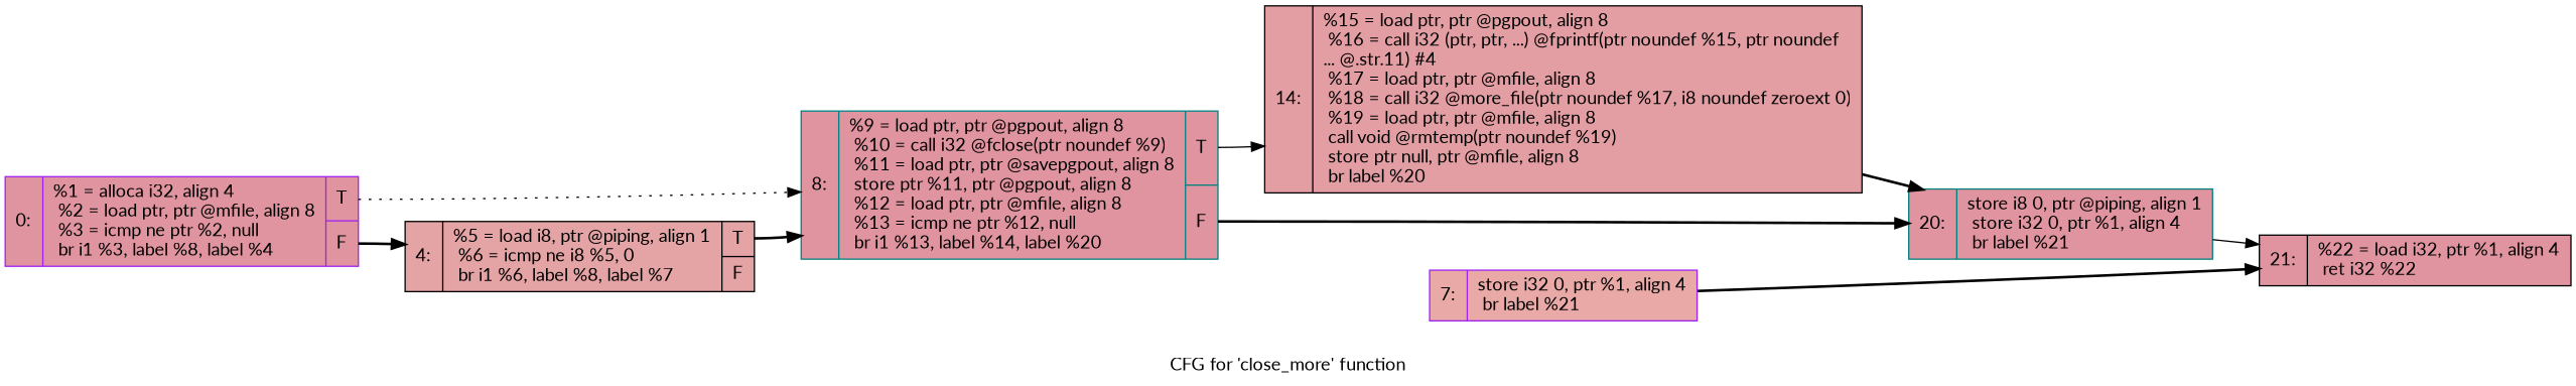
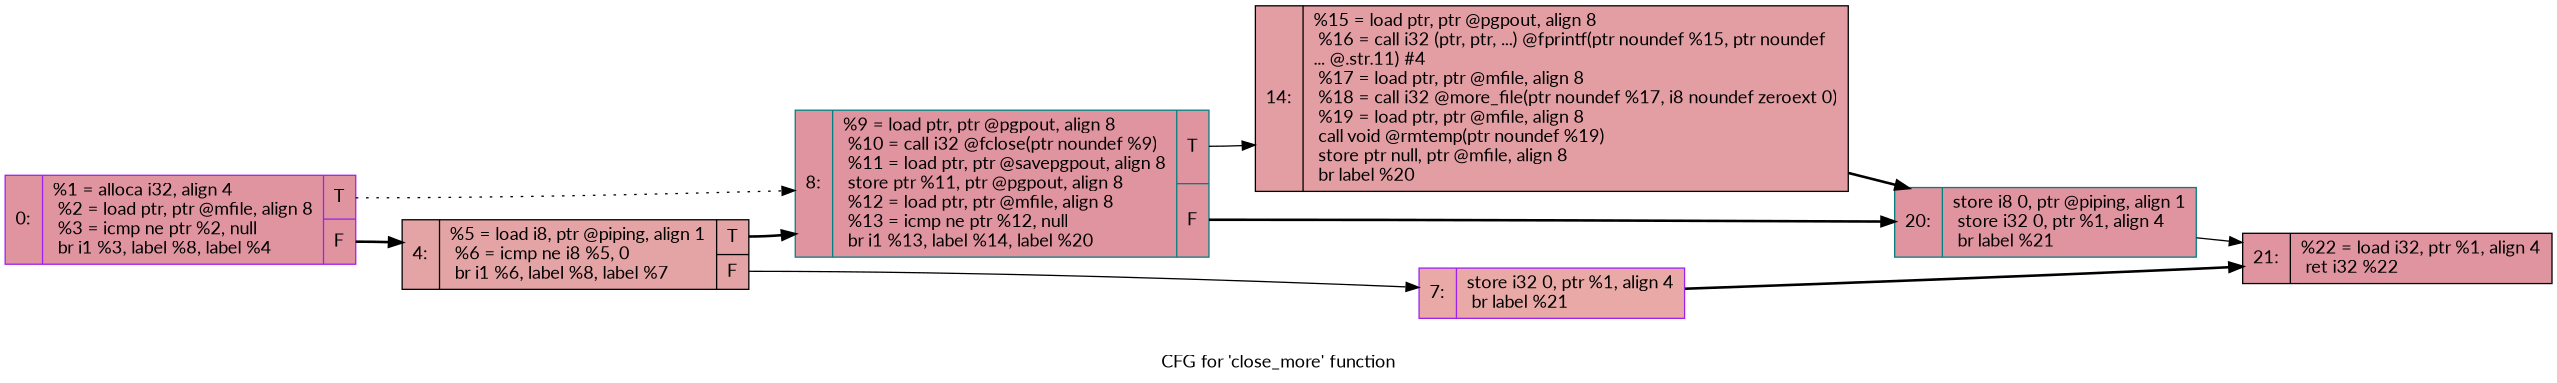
  digraph {
    label="CFG for 'close_more' function"
    rankdir=LR
    fontname=Lato
    node [color=black fillcolor="#b70d2870" fontname=Lato shape=record style=filled]
    edge [style=bold fontname=Lato]
    n1 [color=purple label="{0:\l|  %1 = alloca i32, align 4\l  %2 = load ptr, ptr @mfile, align 8\l  %3 = icmp ne ptr %2, null\l  br i1 %3, label %8, label %4\l|{<s0>T|<s1>F}}"]
    n2 [color=teal label="{8:\l|  %9 = load ptr, ptr @pgpout, align 8\l  %10 = call i32 @fclose(ptr noundef %9)\l  %11 = load ptr, ptr @savepgpout, align 8\l  store ptr %11, ptr @pgpout, align 8\l  %12 = load ptr, ptr @mfile, align 8\l  %13 = icmp ne ptr %12, null\l  br i1 %13, label %14, label %20\l|{<s0>T|<s1>F}}"]
    n3 [fillcolor="#c32e3170" label="{4:\l|  %5 = load i8, ptr @piping, align 1\l  %6 = icmp ne i8 %5, 0\l  br i1 %6, label %8, label %7\l|{<s0>T|<s1>F}}"]
    n4 [fillcolor="#be242e70" label="{14:\l|  %15 = load ptr, ptr @pgpout, align 8\l  %16 = call i32 (ptr, ptr, ...) @fprintf(ptr noundef %15, ptr noundef\l... @.str.11) #4\l  %17 = load ptr, ptr @mfile, align 8\l  %18 = call i32 @more_file(ptr noundef %17, i8 noundef zeroext 0)\l  %19 = load ptr, ptr @mfile, align 8\l  call void @rmtemp(ptr noundef %19)\l  store ptr null, ptr @mfile, align 8\l  br label %20\l}"]
    n5 [color=teal label="{20:\l|  store i8 0, ptr @piping, align 1\l  store i32 0, ptr %1, align 4\l  br label %21\l}"]
    n6 [color=purple fillcolor="#ca3b3770" label="{7:\l|  store i32 0, ptr %1, align 4\l  br label %21\l}"]
    n7 [label="{21:\l|  %22 = load i32, ptr %1, align 4\l  ret i32 %22\l}"]
    n1 -> n2 [tailport=s0 style=dotted]
    n1 -> n3 [tailport=s1]
    n2 -> n4 [tailport=s0 style=solid]
    n2 -> n5 [tailport=s1]
    n3 -> n2 [tailport=s0]
+   n3 -> n6 [tailport=s1 style=solid]
    n4 -> n5
    n5 -> n7 [style=solid]
    n6 -> n7
  }
